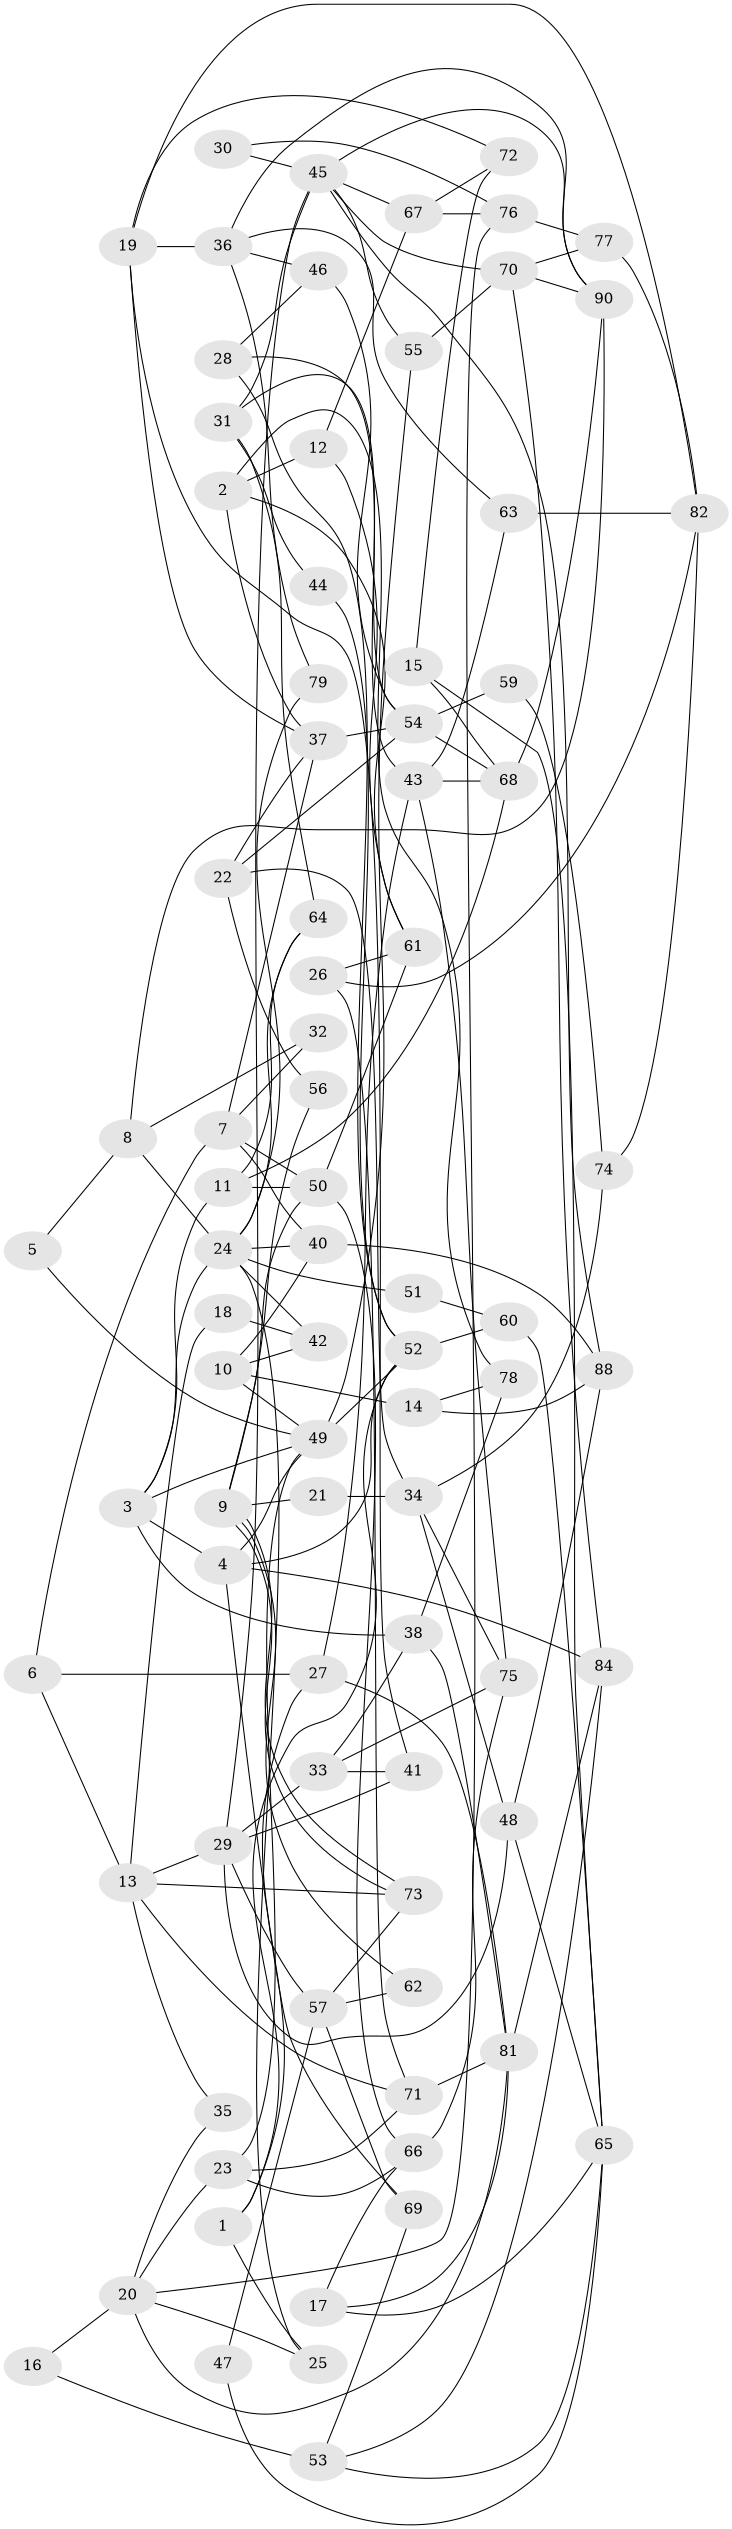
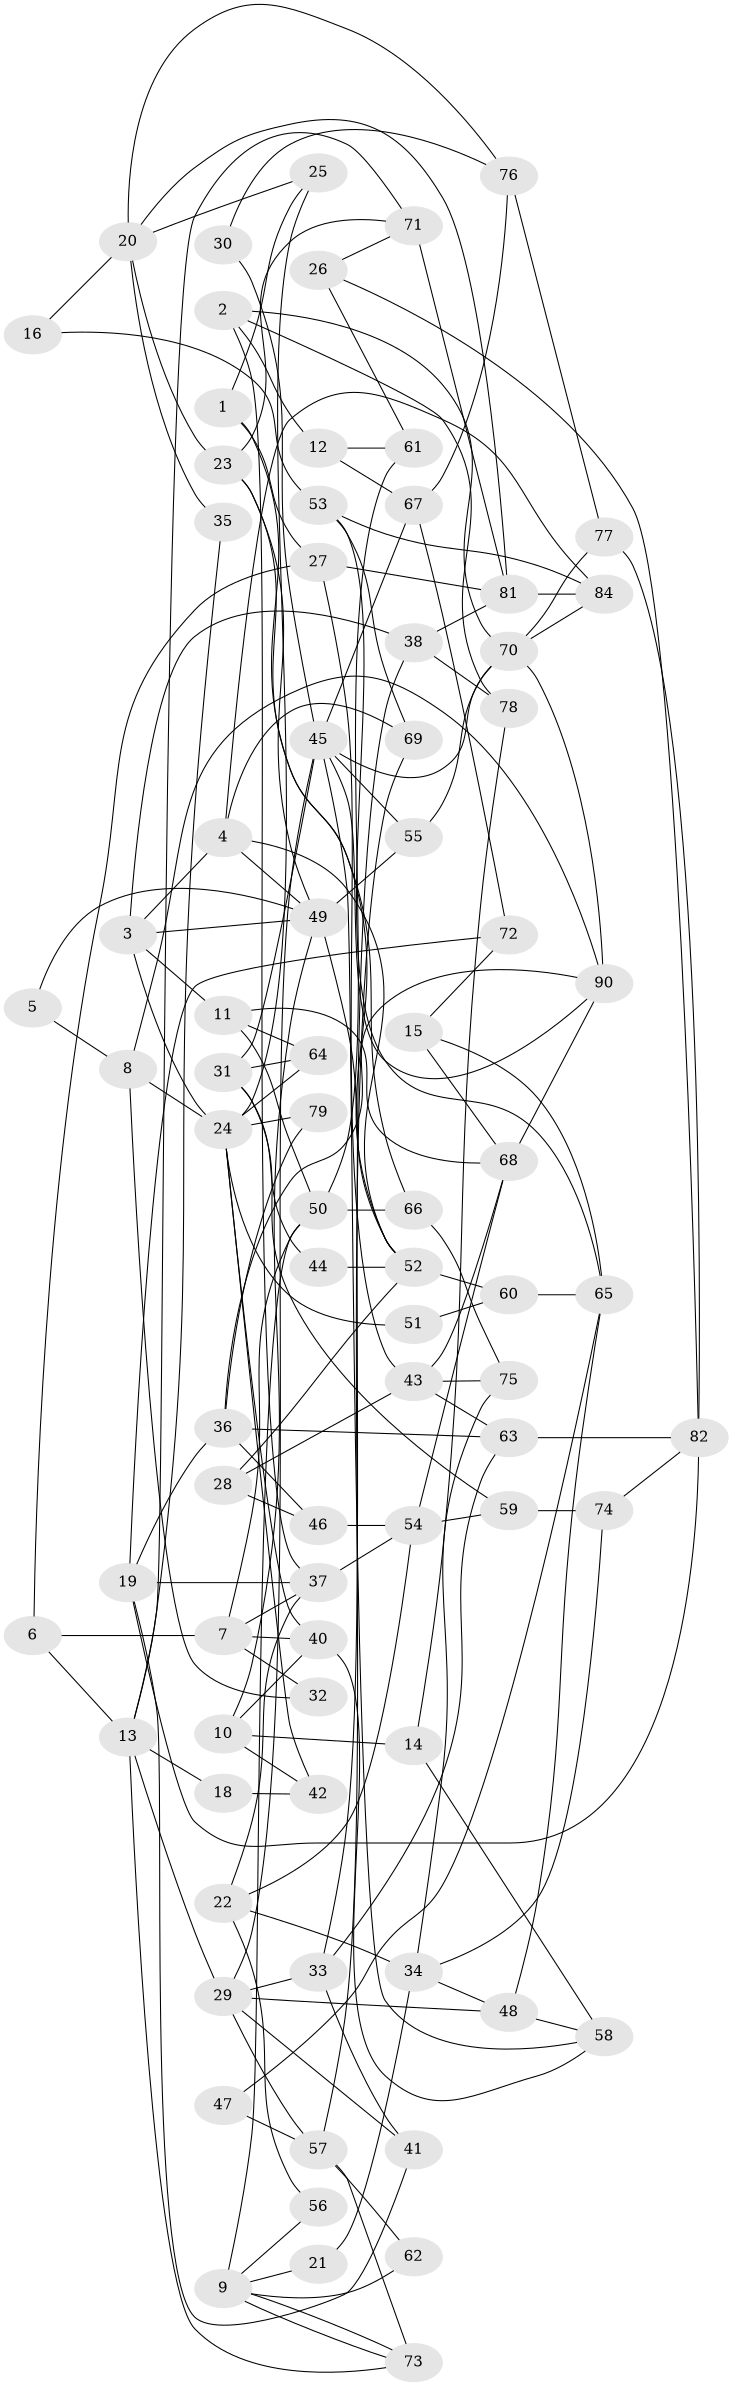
  graph {
    rankdir=LR
    node [color=gray90 style=filled]
    1
    25
    27
    52
    81
    43
    60
    2
    12
    37
    70
    78
    61
    67
    54
    84
    n17 [label=90]
    77
    3
    4
    11
    24
    38
    49
    69
    50
    64
    68
    40
    42
    51
    79
    55
    5
    8
    32
    6
    7
    13
    73
    18
    29
    35
    71
-   58 [label=88]
+   58
    66
    9
    21
    56
    62
    34
    10
    14
    72
    76
    41
    33
    45
    48
    57
    15
    65
    16
    20
    53
    23
-   17
    75
    19
    82
    36
    46
    63
    74
    22
    59
    26
    28
    30
    31
    44
    47
    1 -- 25
    1 -- 27
    1 -- 52
    27 -- 81
    27 -- 43
    52 -- 60
    81 -- 84
    43 -- 68
    43 -- 75
    43 -- 63
    60 -- 65
    2 -- 12
    2 -- 37
-   2 -- 61
+   2 -- 70
    2 -- 78
    12 -- 61
    12 -- 67
    37 -- 54
    70 -- 84
    70 -- n17
    70 -- 77
    67 -- 72
    67 -- 76
    54 -- 68
    54 -- 59
    77 -- 82
    3 -- 4
    3 -- 11
    3 -- 24
    3 -- 38
    3 -- 49
    4 -- 52
    4 -- 84
    4 -- 49
    4 -- 69
    11 -- 50
    11 -- 64
    11 -- 68
    24 -- 25
    24 -- 64
    24 -- 40
    24 -- 42
    24 -- 51
    24 -- 79
    38 -- 81
    38 -- 78
    49 -- 52
    49 -- 55
    50 -- 61
    50 -- 66
    68 -- n17
    40 -- 58
    51 -- 60
    55 -- 70
    5 -- 49
    5 -- 8
    8 -- n17
    8 -- 24
    8 -- 32
    6 -- 27
    6 -- 7
    6 -- 13
    7 -- 37
    7 -- 50
    7 -- 40
    7 -- 32
    13 -- 73
    13 -- 18
    13 -- 29
    13 -- 35
    13 -- 71
    18 -- 42
    29 -- 41
    29 -- 33
    29 -- 45
    29 -- 48
    29 -- 57
    71 -- 81
    66 -- 75
    9 -- 50
    9 -- 73
    9 -- 73
    9 -- 21
    9 -- 56
    9 -- 62
    21 -- 34
    34 -- 48
    34 -- 75
    34 -- 74
    10 -- 49
    10 -- 40
    10 -- 42
    10 -- 14
    14 -- 78
    14 -- 58
    76 -- 77
    33 -- 38
    33 -- 41
-   33 -- 75
+   33 -- 63
    45 -- 70
    45 -- 67
    45 -- n17
    45 -- 55
    45 -- 58
    48 -- 58
    48 -- 65
    57 -- 69
    57 -- 73
    57 -- 62
    15 -- 68
    15 -- 72
    15 -- 65
    16 -- 20
    16 -- 53
    20 -- 25
    20 -- 81
    20 -- 35
    20 -- 76
    20 -- 23
    53 -- 84
    53 -- 69
    53 -- 65
    23 -- 49
    23 -- 71
    23 -- 66
-   17 -- 81
-   17 -- 66
-   17 -- 65
    19 -- 37
    19 -- 72
    19 -- 41
    19 -- 82
    19 -- 36
    36 -- n17
    36 -- 79
    36 -- 46
    36 -- 63
    46 -- 54
    63 -- 82
    74 -- 82
    22 -- 37
    22 -- 54
    22 -- 56
    22 -- 34
    59 -- 74
    26 -- 61
    26 -- 71
    26 -- 82
    28 -- 52
    28 -- 43
    28 -- 46
    30 -- 76
    30 -- 45
    31 -- 64
    31 -- 45
-   31 -- 54
+   31 -- 59
    31 -- 44
    44 -- 52
    47 -- 57
    47 -- 65
  }
